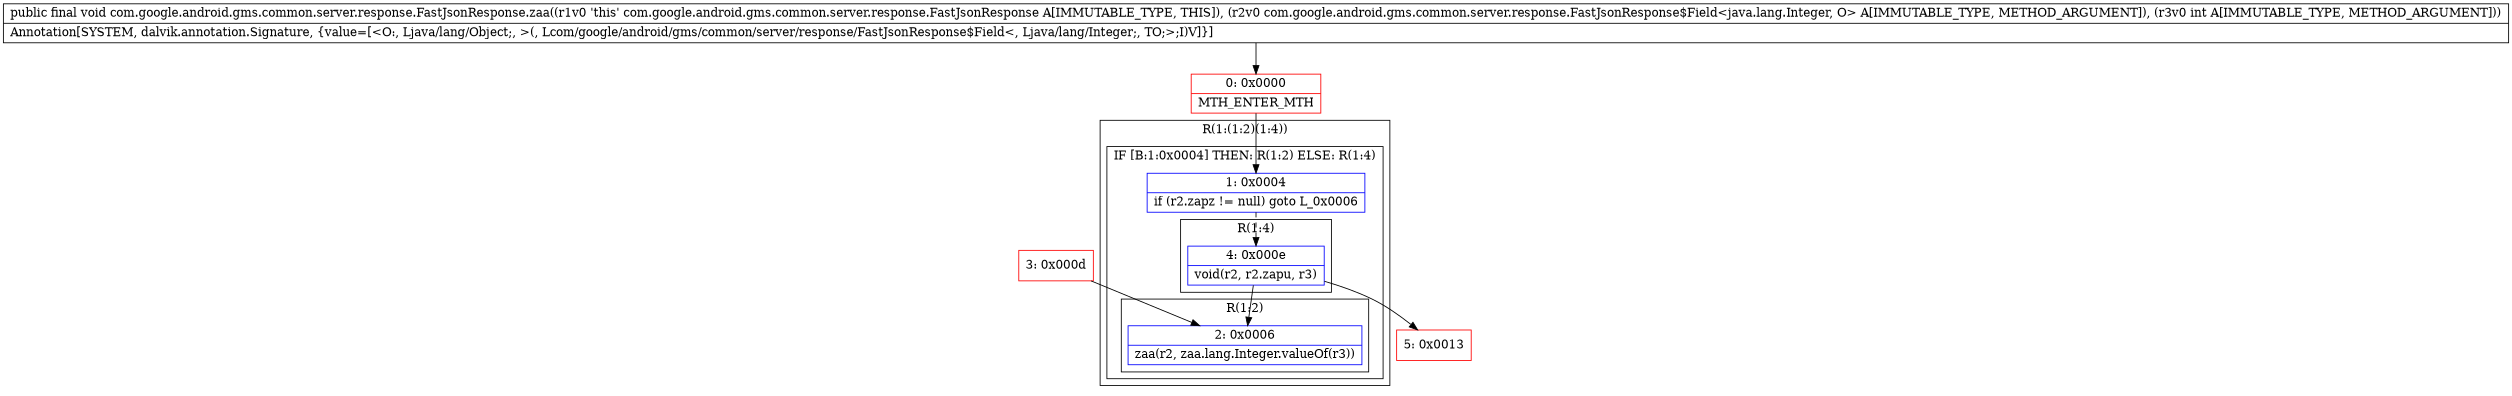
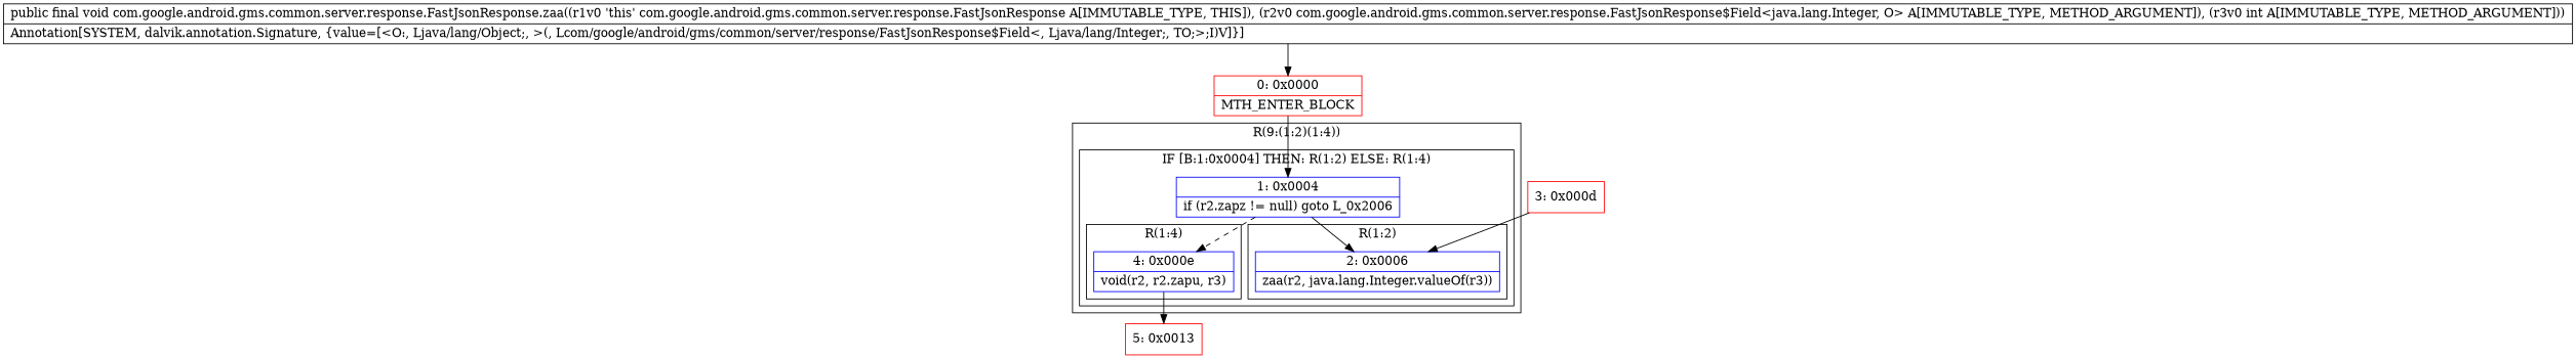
  digraph {
    fontname="DejaVu Serif"
    node [color=blue fontname="DejaVu Serif" shape=record]
    edge [fontname="DejaVu Serif"]
-   n1 [label="{2\:\ 0x0006|zaa(r2, zaa.lang.Integer.valueOf(r3))\l}"]
+   n1 [label="{2\:\ 0x0006|zaa(r2, java.lang.Integer.valueOf(r3))\l}"]
    n2 [label="{4\:\ 0x000e|void(r2, r2.zapu, r3)\l}"]
-   n3 [label="{1\:\ 0x0004|if (r2.zapz != null) goto L_0x0006\l}"]
+   n3 [label="{1\:\ 0x0004|if (r2.zapz != null) goto L_0x2006\l}"]
    n4 [color=red label="{5\:\ 0x0013}"]
    n5 [color=red label="{3\:\ 0x000d}"]
-   n6 [color=red label="{0\:\ 0x0000|MTH_ENTER_MTH\l}"]
+   n6 [color=red label="{0\:\ 0x0000|MTH_ENTER_BLOCK\l}"]
    n7 [label="{public final void com.google.android.gms.common.server.response.FastJsonResponse.zaa((r1v0 'this' com.google.android.gms.common.server.response.FastJsonResponse A[IMMUTABLE_TYPE, THIS]), (r2v0 com.google.android.gms.common.server.response.FastJsonResponse$Field\<java.lang.Integer, O\> A[IMMUTABLE_TYPE, METHOD_ARGUMENT]), (r3v0 int A[IMMUTABLE_TYPE, METHOD_ARGUMENT]))  | Annotation[SYSTEM, dalvik.annotation.Signature, \{value=[\<O:, Ljava\/lang\/Object;, \>(, Lcom\/google\/android\/gms\/common\/server\/response\/FastJsonResponse$Field\<, Ljava\/lang\/Integer;, TO;\>;I)V]\}]\l}" color=""]
    subgraph cluster_1 {
-     label="R(1:(1:2)(1:4))"
+     label="R(9:(1:2)(1:4))"
      subgraph cluster_2 {
        label="IF [B:1:0x0004] THEN: R(1:2) ELSE: R(1:4)"
        n3
        subgraph cluster_3 {
          label="R(1:2)"
          n1
        }
        subgraph cluster_4 {
          label="R(1:4)"
          n2
        }
      }
    }
    n2 -> n4
-   n2 -> n1
+   n3 -> n1
    n3 -> n2 [style=dashed]
    n5 -> n1
    n6 -> n3
    n7 -> n6
  }
